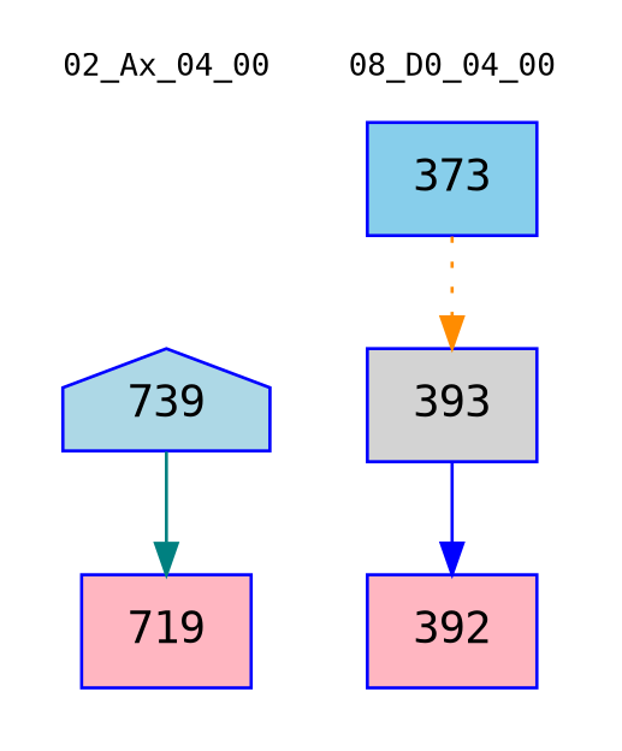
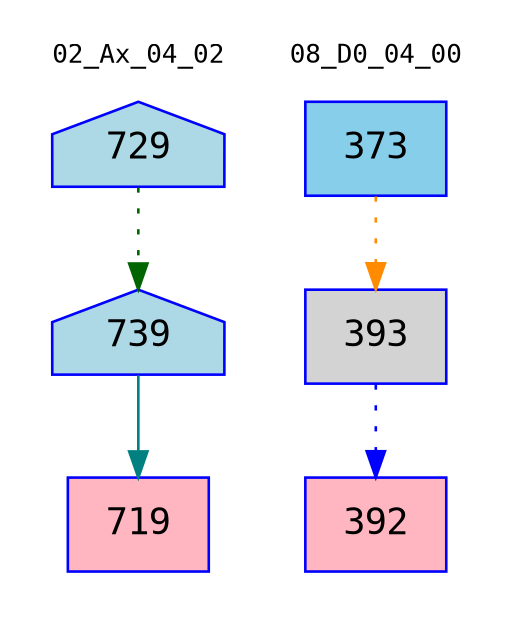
  digraph {
    fontname="DejaVu Sans Mono"
    node [color=blue fillcolor=lightblue fontname="DejaVu Sans Mono" shape=box style=filled]
    edge [fontname="DejaVu Sans Mono" style=dotted]
+   n1 [label=729 shape=house]
    n2 [fillcolor=lightpink label=719]
    n3 [label=739 shape=house]
    n4 [fillcolor=lightgrey label=393]
    n5 [fillcolor=skyblue label=373]
    n6 [fillcolor=lightpink label=392]
    subgraph cluster_1 {
      color=white
      fontsize=10
-     label="02_Ax_04_00"
+     label="02_Ax_04_02"
+     n1
      n2
      n3
    }
    subgraph cluster_2 {
      color=white
      fontsize=10
      label="08_D0_04_00"
      n4
      n5
      n6
    }
+   n1 -> n3 [color=darkgreen]
    n3 -> n2 [color=teal style=solid]
-   n4 -> n6 [color=blue style=solid]
+   n4 -> n6 [color=blue]
    n5 -> n4 [color=darkorange]
  }
